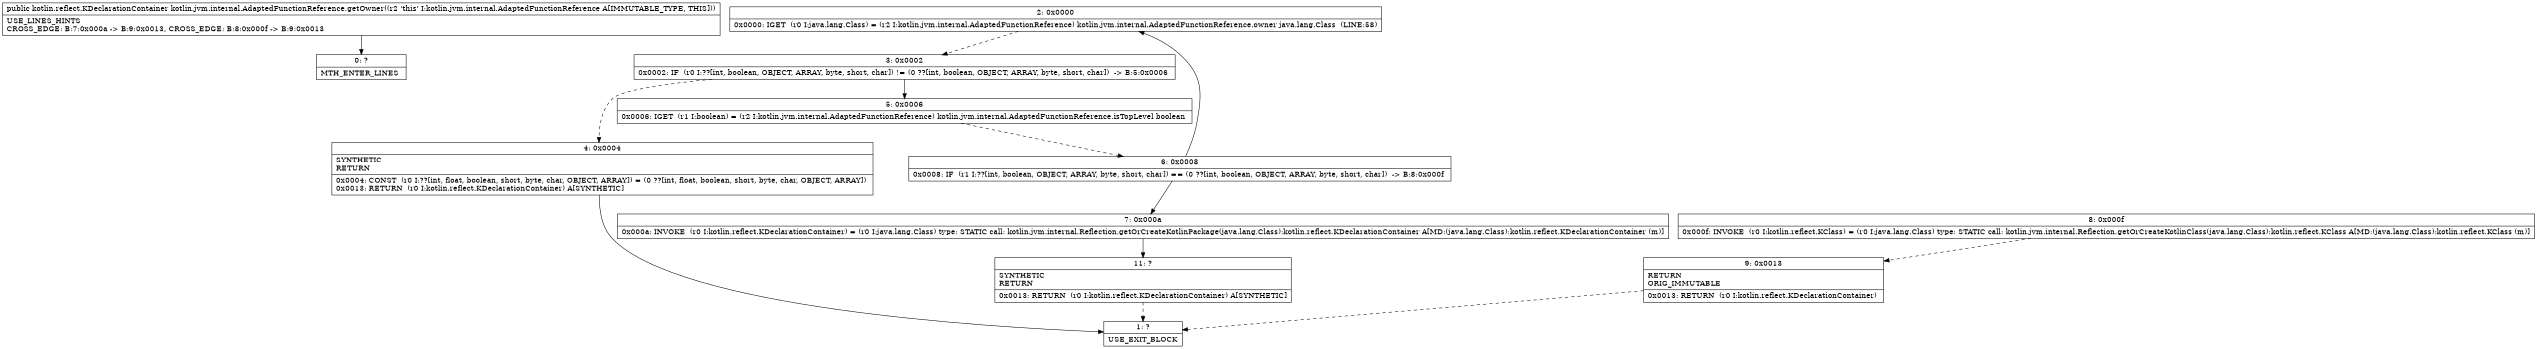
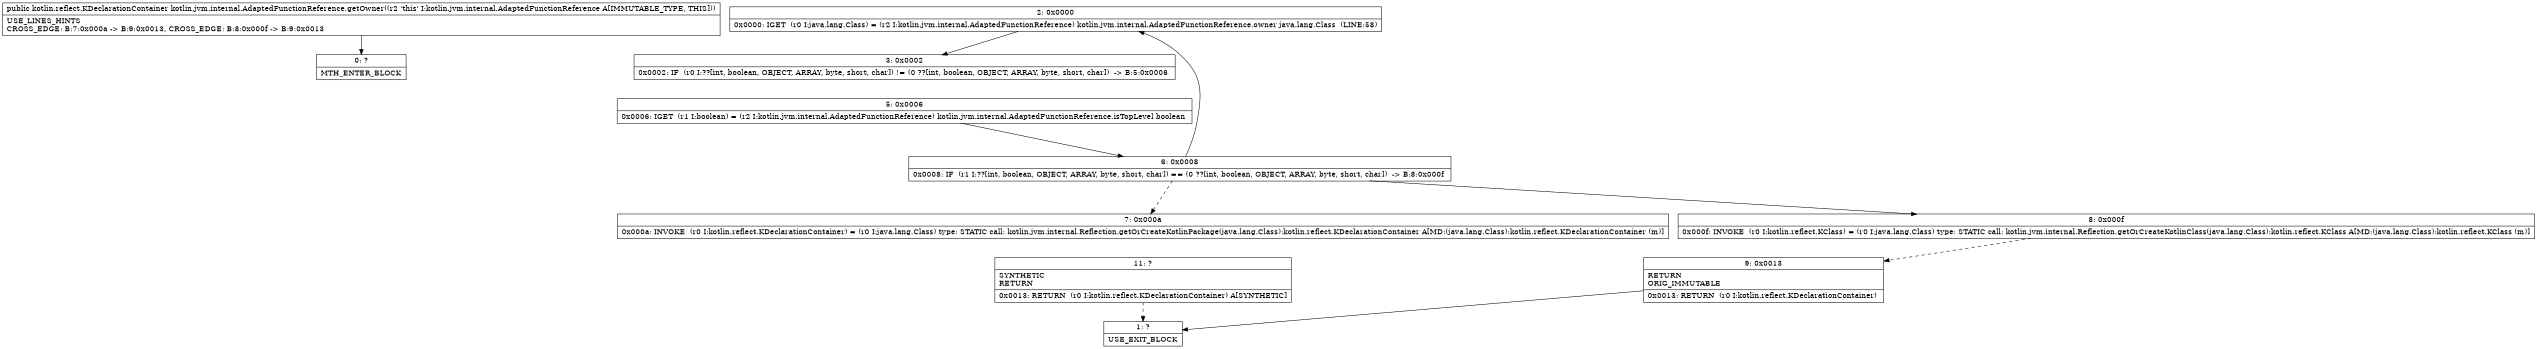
  digraph {
    node [shape=record]
-   n1 [label="{0\:\ ?|MTH_ENTER_LINES\l}"]
+   n1 [label="{0\:\ ?|MTH_ENTER_BLOCK\l}"]
    n2 [label="{2\:\ 0x0000|0x0000: IGET  (r0 I:java.lang.Class) = (r2 I:kotlin.jvm.internal.AdaptedFunctionReference) kotlin.jvm.internal.AdaptedFunctionReference.owner java.lang.Class  (LINE:58)\l}"]
    n3 [label="{3\:\ 0x0002|0x0002: IF  (r0 I:??[int, boolean, OBJECT, ARRAY, byte, short, char]) != (0 ??[int, boolean, OBJECT, ARRAY, byte, short, char])  \-\> B:5:0x0006 \l}"]
-   n4 [label="{4\:\ 0x0004|SYNTHETIC\lRETURN\l|0x0004: CONST  (r0 I:??[int, float, boolean, short, byte, char, OBJECT, ARRAY]) = (0 ??[int, float, boolean, short, byte, char, OBJECT, ARRAY]) \l0x0013: RETURN  (r0 I:kotlin.reflect.KDeclarationContainer) A[SYNTHETIC]\l}"]
    n5 [label="{5\:\ 0x0006|0x0006: IGET  (r1 I:boolean) = (r2 I:kotlin.jvm.internal.AdaptedFunctionReference) kotlin.jvm.internal.AdaptedFunctionReference.isTopLevel boolean \l}"]
    n6 [label="{1\:\ ?|USE_EXIT_BLOCK\l}"]
    n7 [label="{6\:\ 0x0008|0x0008: IF  (r1 I:??[int, boolean, OBJECT, ARRAY, byte, short, char]) == (0 ??[int, boolean, OBJECT, ARRAY, byte, short, char])  \-\> B:8:0x000f \l}"]
    n8 [label="{7\:\ 0x000a|0x000a: INVOKE  (r0 I:kotlin.reflect.KDeclarationContainer) = (r0 I:java.lang.Class) type: STATIC call: kotlin.jvm.internal.Reflection.getOrCreateKotlinPackage(java.lang.Class):kotlin.reflect.KDeclarationContainer A[MD:(java.lang.Class):kotlin.reflect.KDeclarationContainer (m)]\l}"]
    n9 [label="{8\:\ 0x000f|0x000f: INVOKE  (r0 I:kotlin.reflect.KClass) = (r0 I:java.lang.Class) type: STATIC call: kotlin.jvm.internal.Reflection.getOrCreateKotlinClass(java.lang.Class):kotlin.reflect.KClass A[MD:(java.lang.Class):kotlin.reflect.KClass (m)]\l}"]
    n10 [label="{11\:\ ?|SYNTHETIC\lRETURN\l|0x0013: RETURN  (r0 I:kotlin.reflect.KDeclarationContainer) A[SYNTHETIC]\l}"]
    n11 [label="{9\:\ 0x0013|RETURN\lORIG_IMMUTABLE\l|0x0013: RETURN  (r0 I:kotlin.reflect.KDeclarationContainer) \l}"]
    n12 [label="{public kotlin.reflect.KDeclarationContainer kotlin.jvm.internal.AdaptedFunctionReference.getOwner((r2 'this' I:kotlin.jvm.internal.AdaptedFunctionReference A[IMMUTABLE_TYPE, THIS]))  | USE_LINES_HINTS\lCROSS_EDGE: B:7:0x000a \-\> B:9:0x0013, CROSS_EDGE: B:8:0x000f \-\> B:9:0x0013\l}"]
-   n2 -> n3 [style=dashed]
-   n3 -> n4 [style=dashed]
-   n3 -> n5
-   n4 -> n6
-   n5 -> n7 [style=dashed]
+   n2 -> n3
+   n5 -> n7
    n7 -> n2
-   n7 -> n8 [style=solid]
-   n8 -> n10
+   n7 -> n8 [style=dashed]
+   n7 -> n9
    n9 -> n11 [style=dashed]
    n10 -> n6 [style=dashed]
-   n11 -> n6 [style=dashed]
+   n11 -> n6
    n12 -> n1
  }
